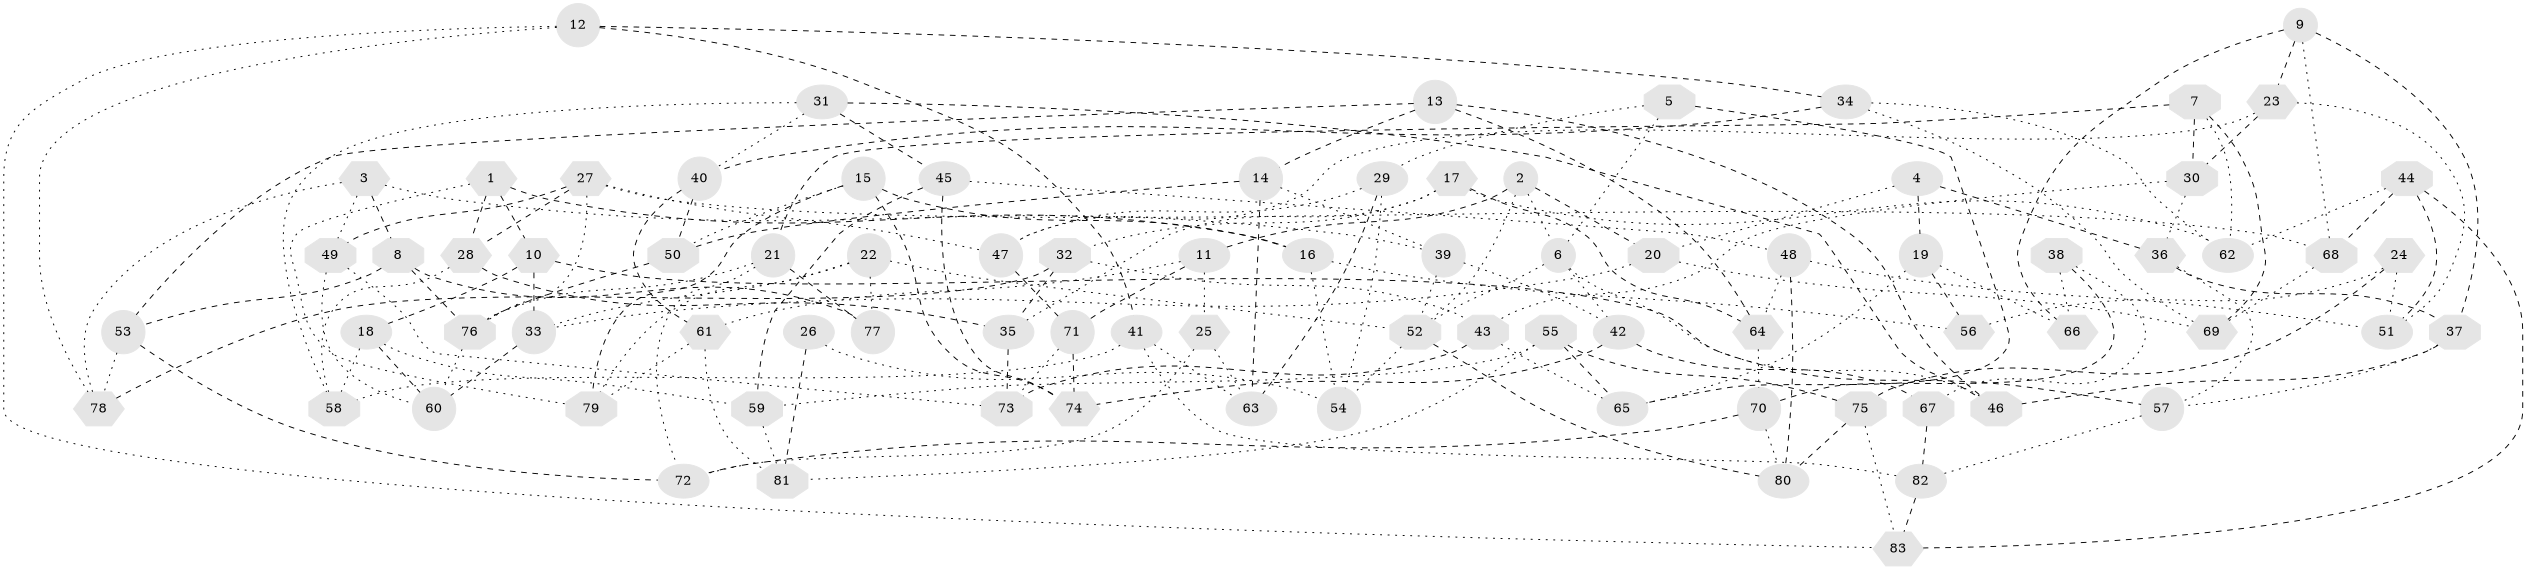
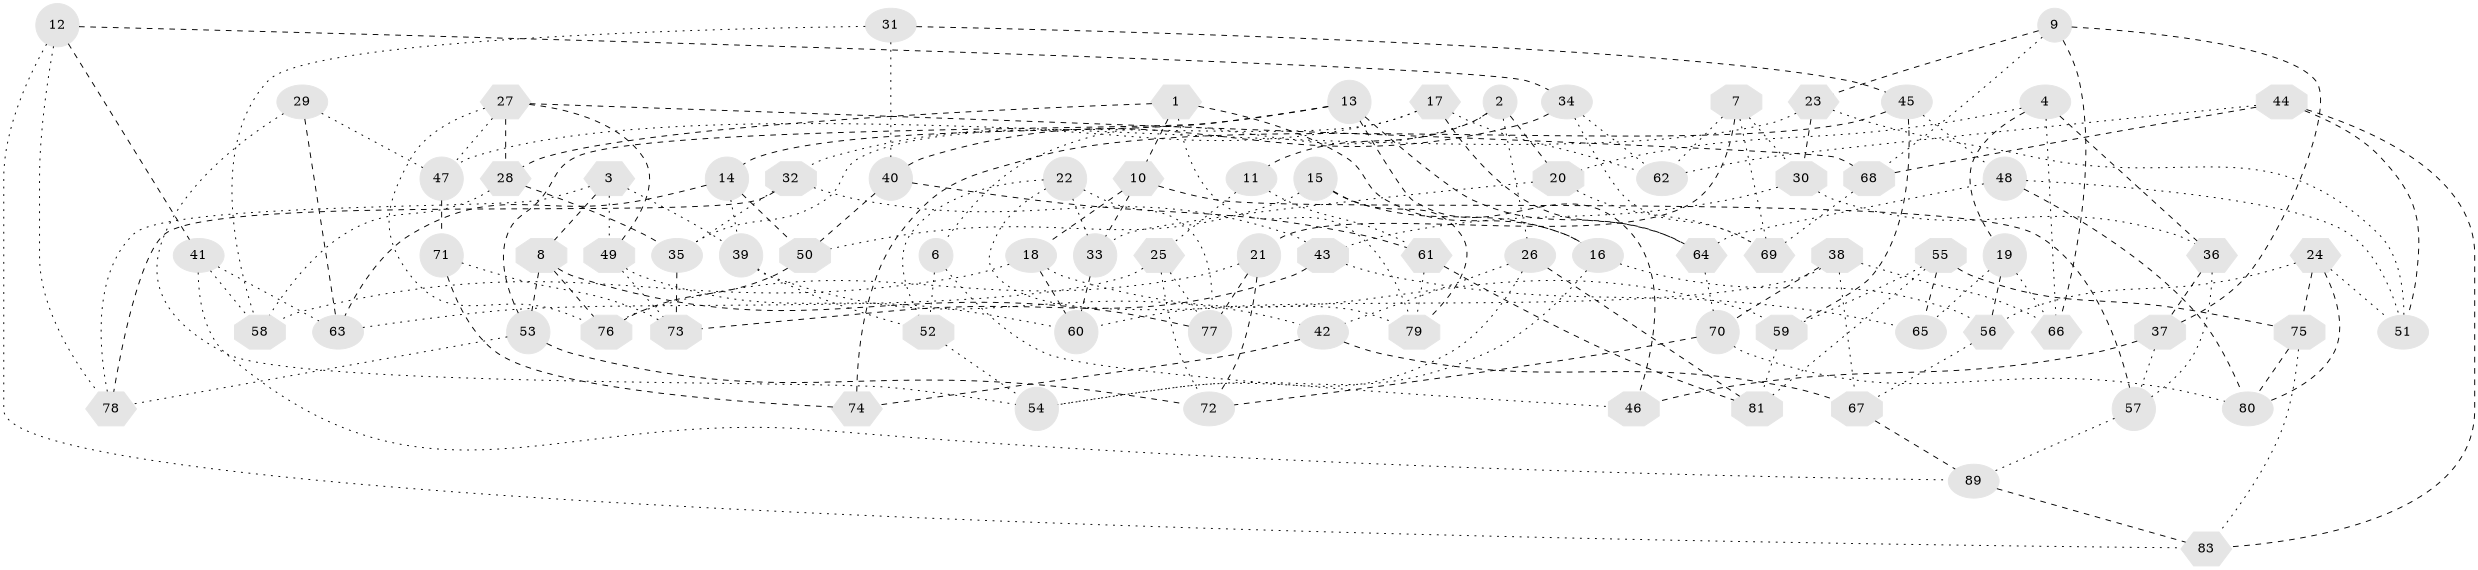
  graph {
    node [color=gray90 shape=octagon style=filled]
    edge [style=dotted]
    1 [shape=hexagon]
    10 [shape=hexagon]
    16 [shape=ellipse]
    28 [shape=hexagon]
    79
    18 [shape=ellipse]
    33 [shape=circle]
    57 [shape=circle]
    54 [shape=circle]
    56 [shape=hexagon]
    35 [shape=ellipse]
    58
    2 [shape=circle]
    6 [shape=circle]
    11 [shape=ellipse]
    20
    26 [shape=ellipse]
    46
    52
    25 [shape=hexagon]
    61 [shape=hexagon]
    71 [shape=circle]
    69 [shape=hexagon]
    42 [shape=ellipse]
    81
    3 [shape=hexagon]
    8
    39 [shape=circle]
    49
    78 [shape=hexagon]
    53 [shape=circle]
    76
    77 [shape=circle]
    60 [shape=circle]
    73
    4 [shape=ellipse]
    19 [shape=circle]
    36 [shape=hexagon]
    66 [shape=hexagon]
    65 [shape=ellipse]
    37
-   5
    29 [shape=ellipse]
    63 [shape=ellipse]
    47 [shape=circle]
    21 [shape=circle]
    7
    30
    62 [shape=ellipse]
    72 [shape=ellipse]
    43
    9 [shape=circle]
    23 [shape=hexagon]
    68
    51 [shape=ellipse]
    59
-   82 [shape=ellipse]
+   82 [shape=ellipse label=89]
    74 [shape=hexagon]
    12 [shape=circle]
    34 [shape=ellipse]
    41 [shape=ellipse]
    83 [shape=hexagon]
    40 [shape=circle]
    13 [shape=circle]
    14 [shape=circle]
    64 [shape=hexagon]
    50
    70 [shape=circle]
    15 [shape=circle]
    67
    17 [shape=hexagon]
    32
    22 [shape=circle]
    24 [shape=hexagon]
    75
    80 [shape=ellipse]
    27 [shape=hexagon]
    31 [shape=ellipse]
    45 [shape=ellipse]
    48 [shape=circle]
    38
    44
    55
    1 -- 10 [style=dashed]
    1 -- 16 [style=dashed]
    1 -- 28 [style=dashed]
    1 -- 79
    10 -- 18 [style=dashed]
    10 -- 33 [style=dashed]
    10 -- 57 [style=dashed]
    16 -- 54
    16 -- 56
    28 -- 35 [style=dashed]
    28 -- 58
    18 -- 58
    18 -- 60 [style=dashed]
    18 -- 59
    33 -- 60 [style=dashed]
    57 -- 82
+   56 -- 67
    35 -- 73 [style=dashed]
    2 -- 6
    2 -- 11 [style=dashed]
    2 -- 20 [style=dashed]
-   2 -- 52
+   2 -- 26
    6 -- 46
    6 -- 52
    11 -- 25
    11 -- 61
-   11 -- 71 [style=dashed]
    20 -- 33
    20 -- 69
    26 -- 54
-   6 -- 42
+   26 -- 42
    26 -- 81 [style=dashed]
    52 -- 54
+   25 -- 77
    25 -- 63
    25 -- 72
    61 -- 79
-   61 -- 81
+   61 -- 81 [style=dashed]
    71 -- 73
    71 -- 74 [style=dashed]
    42 -- 74 [style=dashed]
    42 -- 67 [style=dashed]
    3 -- 8 [style=dashed]
    3 -- 39
    3 -- 49
    3 -- 78
    8 -- 53 [style=dashed]
    8 -- 76 [style=dashed]
    8 -- 77 [style=dashed]
    39 -- 52
    39 -- 42
    49 -- 60
    49 -- 73
    53 -- 78
    53 -- 72 [style=dashed]
    4 -- 20
    4 -- 19 [style=dashed]
    4 -- 36 [style=dashed]
+   4 -- 66
    19 -- 56 [style=dashed]
    19 -- 66
    19 -- 65
    36 -- 57
    36 -- 37 [style=dashed]
    37 -- 57
    37 -- 46 [style=dashed]
-   5 -- 6
-   5 -- 65 [style=dashed]
-   5 -- 29
    29 -- 54
    29 -- 63 [style=dashed]
    29 -- 47
    47 -- 71 [style=dashed]
    21 -- 76
    21 -- 77 [style=dashed]
-   21 -- 72
-   7 -- 69 [style=dashed]
+   21 -- 72 [style=dashed]
+   7 -- 69
    7 -- 21 [style=dashed]
-   7 -- 30 [style=dashed]
+   7 -- 30
    7 -- 62
    30 -- 36
    30 -- 43
    43 -- 73 [style=dashed]
    43 -- 65
    9 -- 66 [style=dashed]
    9 -- 37 [style=dashed]
    9 -- 23 [style=dashed]
    9 -- 68
    23 -- 47
    23 -- 30 [style=dashed]
    23 -- 51
    68 -- 69
    59 -- 81
    82 -- 83 [style=dashed]
    12 -- 78
    12 -- 34 [style=dashed]
    12 -- 41 [style=dashed]
    12 -- 83
    34 -- 69
    34 -- 62
    34 -- 40 [style=dashed]
    41 -- 58
    41 -- 63
    41 -- 82
    40 -- 61 [style=dashed]
    40 -- 50 [style=dashed]
    13 -- 46 [style=dashed]
    13 -- 53 [style=dashed]
    13 -- 14 [style=dashed]
    13 -- 64 [style=dashed]
    14 -- 39
    14 -- 63 [style=dashed]
    14 -- 50 [style=dashed]
    64 -- 70
    50 -- 76 [style=dashed]
    70 -- 72 [style=dashed]
    70 -- 80
    15 -- 16 [style=dashed]
    15 -- 79 [style=dashed]
-   15 -- 74 [style=dashed]
    15 -- 50
    67 -- 82 [style=dashed]
    17 -- 35
    17 -- 62
    17 -- 64 [style=dashed]
    17 -- 32
-   32 -- 35 [style=dashed]
+   32 -- 35
    32 -- 78 [style=dashed]
    32 -- 43
    22 -- 79
    22 -- 33
    22 -- 52
    22 -- 77
    24 -- 56
    24 -- 51
    24 -- 75 [style=dashed]
-   52 -- 80 [style=dashed]
+   24 -- 80 [style=dashed]
    75 -- 83
    75 -- 80 [style=dashed]
    27 -- 28 [style=dashed]
    27 -- 49 [style=dashed]
    27 -- 76
    27 -- 47
-   27 -- 68
+   27 -- 68 [style=dashed]
    31 -- 58
-   31 -- 46 [style=dashed]
    31 -- 40
    31 -- 45 [style=dashed]
    45 -- 59 [style=dashed]
    45 -- 74 [style=dashed]
    45 -- 48
    48 -- 51
    48 -- 64
    48 -- 80 [style=dashed]
-   76 -- 60
+   38 -- 60
    38 -- 66
    38 -- 70 [style=dashed]
    38 -- 67
    44 -- 62
    44 -- 68 [style=dashed]
    44 -- 51 [style=dashed]
    44 -- 83 [style=dashed]
    55 -- 81
    55 -- 65 [style=dashed]
    55 -- 59
    55 -- 75 [style=dashed]
  }
